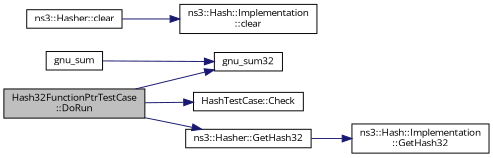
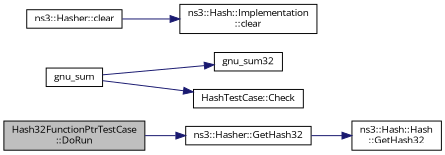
  digraph {
    fontname="Open Sans"
    rankdir=LR
    node [color=black fillcolor=white fontname="Open Sans" fontsize=10 shape=record style=filled]
    edge [color=midnightblue fontname="Open Sans" fontsize=10 labelfontname=Helvetica labelfontsize=10 style=solid]
    n1 [fillcolor=grey75 fontcolor=black height=0.2 label="Hash32FunctionPtrTestCase\l::DoRun" width=0.4]
    n2 [height=0.2 label=gnu_sum32 width=0.4]
    n3 [height=0.2 label="HashTestCase::Check" width=0.4]
    n4 [height=0.2 label="ns3::Hasher::GetHash32" width=0.4]
    n5 [height=0.2 label="ns3::Hasher::clear" width=0.4]
    n6 [height=0.2 label="ns3::Hash::Implementation\l::clear" width=0.4]
-   n7 [height=0.2 label="ns3::Hash::Implementation\l::GetHash32" width=0.4]
+   n7 [height=0.2 label="ns3::Hash::Hash\l::GetHash32" width=0.4]
    n8 [height=0.2 label=gnu_sum width=0.4]
-   n1 -> n2
-   n1 -> n3
+   n8 -> n3
    n1 -> n4
    n4 -> n7
    n5 -> n6
    n8 -> n2
  }
